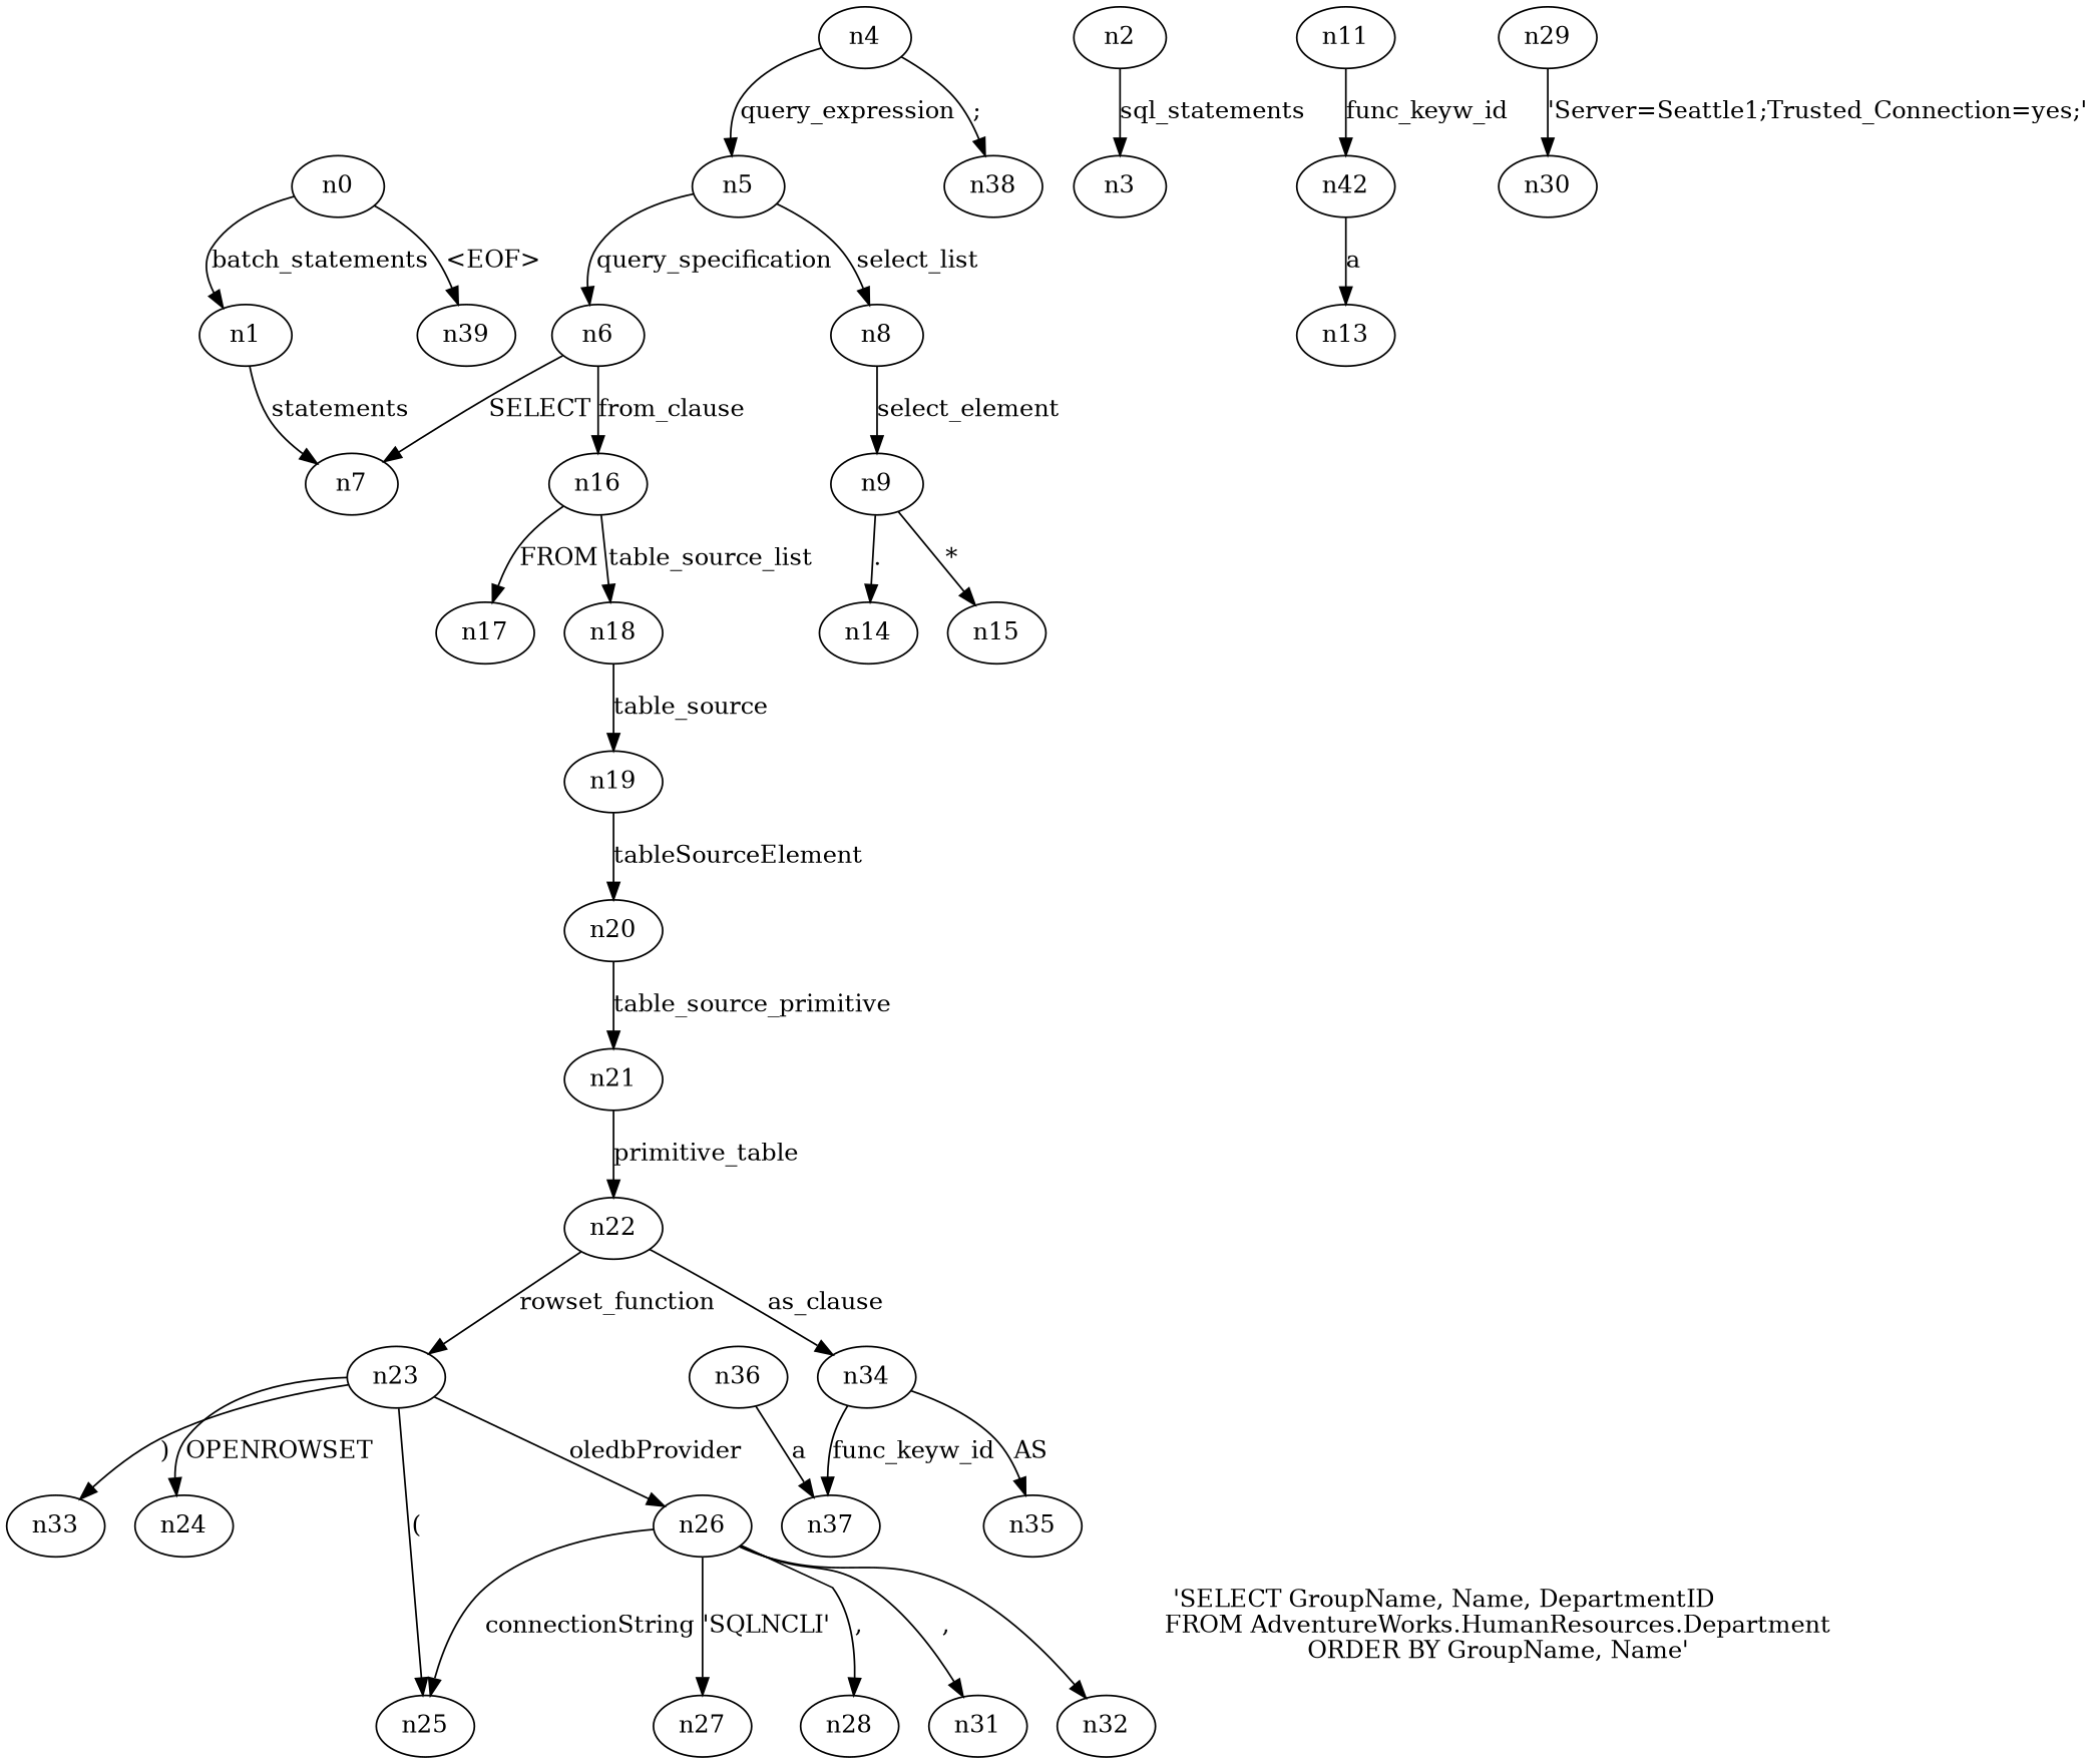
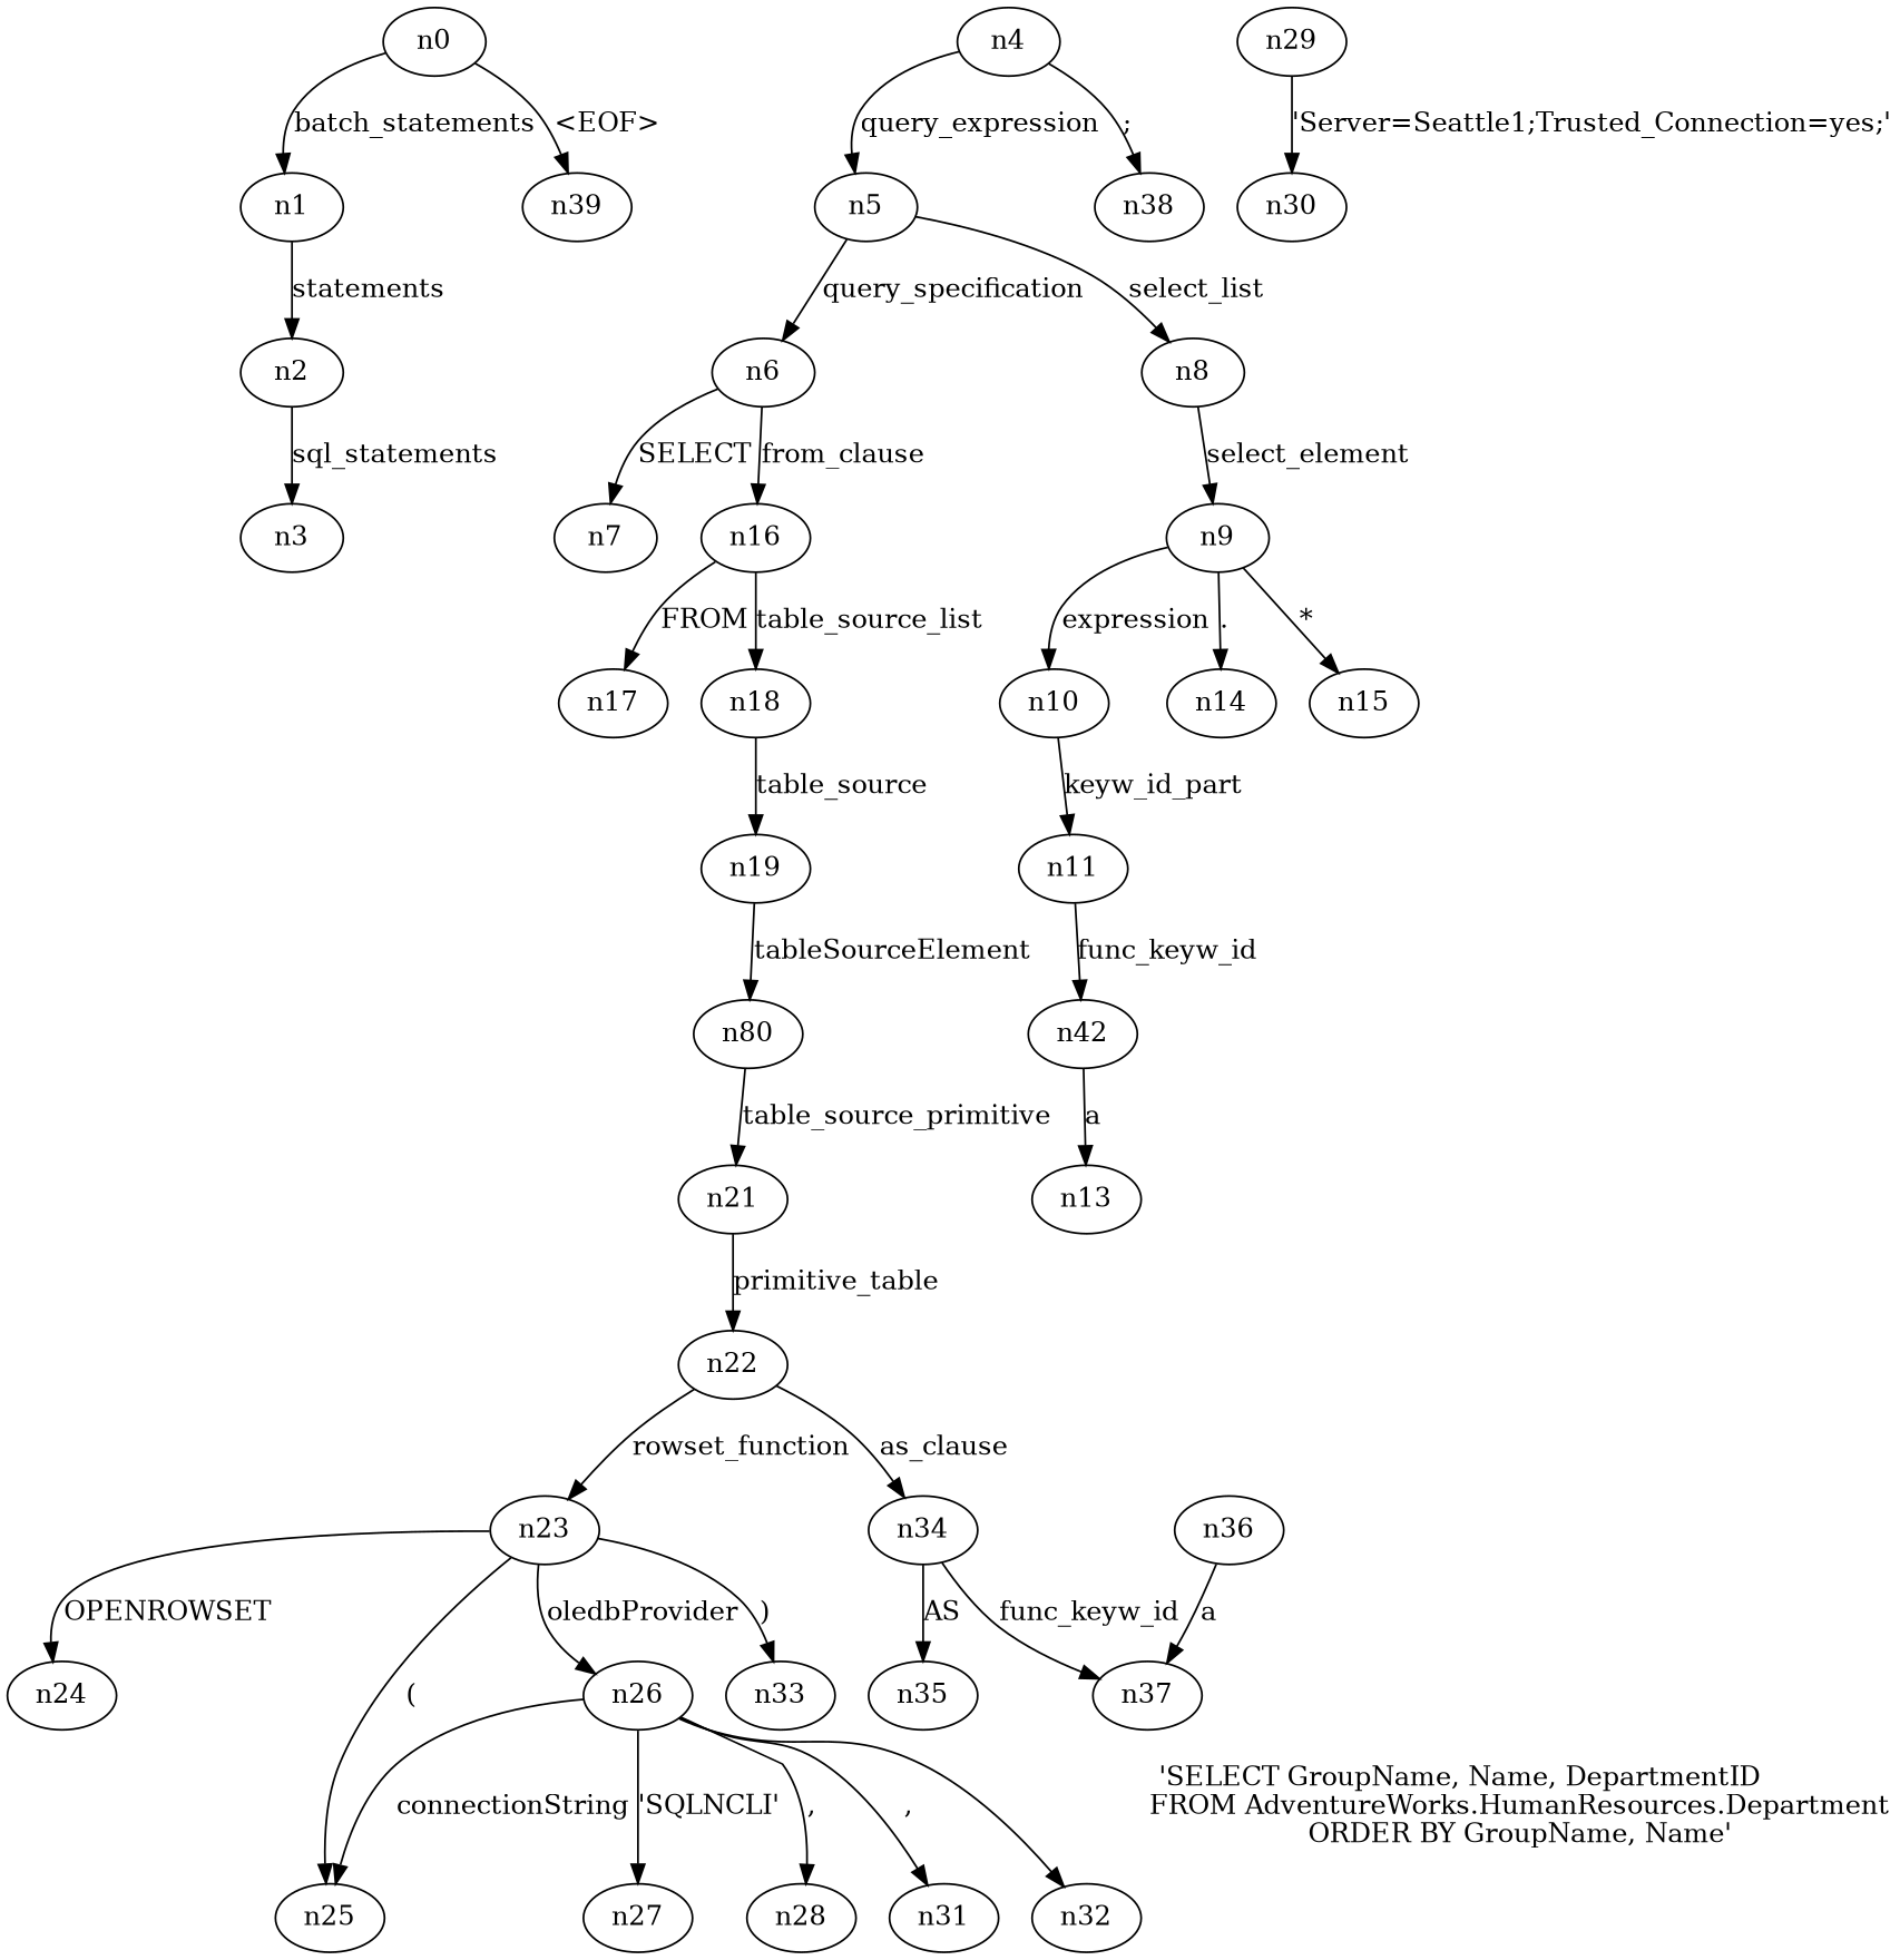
  digraph {
    n0
    n1
    n39
    n2
    n3
    n4
    n5
    n38
    n6
    n8
    n7
    n16
    n9
    n17
    n18
+   n10
    n14
    n15
    n11
    n12 [label=n42]
    n13
    n19
-   n20
+   n20 [label=n80]
    n21
    n22
    n23
    n34
    n24
    n25
    n26
    n33
    n35
    n37
    n27
    n28
    n31
    n32
    n29
    n30
    n36
    n0 -> n1 [label=batch_statements]
    n0 -> n39 [label="<EOF>"]
-   n1 -> n7 [label=statements]
+   n1 -> n2 [label=statements]
    n2 -> n3 [label=sql_statements]
    n4 -> n5 [label=query_expression]
    n4 -> n38 [label=";"]
    n5 -> n6 [label=query_specification]
    n5 -> n8 [label=select_list]
    n6 -> n7 [label=SELECT]
    n6 -> n16 [label=from_clause]
    n8 -> n9 [label=select_element]
    n16 -> n17 [label=FROM]
    n16 -> n18 [label=table_source_list]
+   n9 -> n10 [label=expression]
    n9 -> n14 [label="."]
    n9 -> n15 [label="*"]
    n18 -> n19 [label=table_source]
+   n10 -> n11 [label=keyw_id_part]
    n11 -> n12 [label=func_keyw_id]
    n12 -> n13 [label=a]
    n19 -> n20 [label=tableSourceElement]
    n20 -> n21 [label=table_source_primitive]
    n21 -> n22 [label=primitive_table]
    n22 -> n23 [label=rowset_function]
    n22 -> n34 [label=as_clause]
    n23 -> n24 [label=OPENROWSET]
    n23 -> n25 [label="("]
    n23 -> n26 [label=oledbProvider]
    n23 -> n33 [label=")"]
    n34 -> n35 [label=AS]
    n34 -> n37 [label=func_keyw_id]
    n26 -> n25 [label=connectionString]
    n26 -> n27 [label="'SQLNCLI'"]
    n26 -> n28 [label=","]
    n26 -> n31 [label=","]
    n26 -> n32 [label="'SELECT GroupName, Name, DepartmentID\n	      FROM AdventureWorks.HumanResources.Department\n	      ORDER BY GroupName, Name'"]
    n29 -> n30 [label="'Server=Seattle1;Trusted_Connection=yes;'"]
    n36 -> n37 [label=a]
  }
